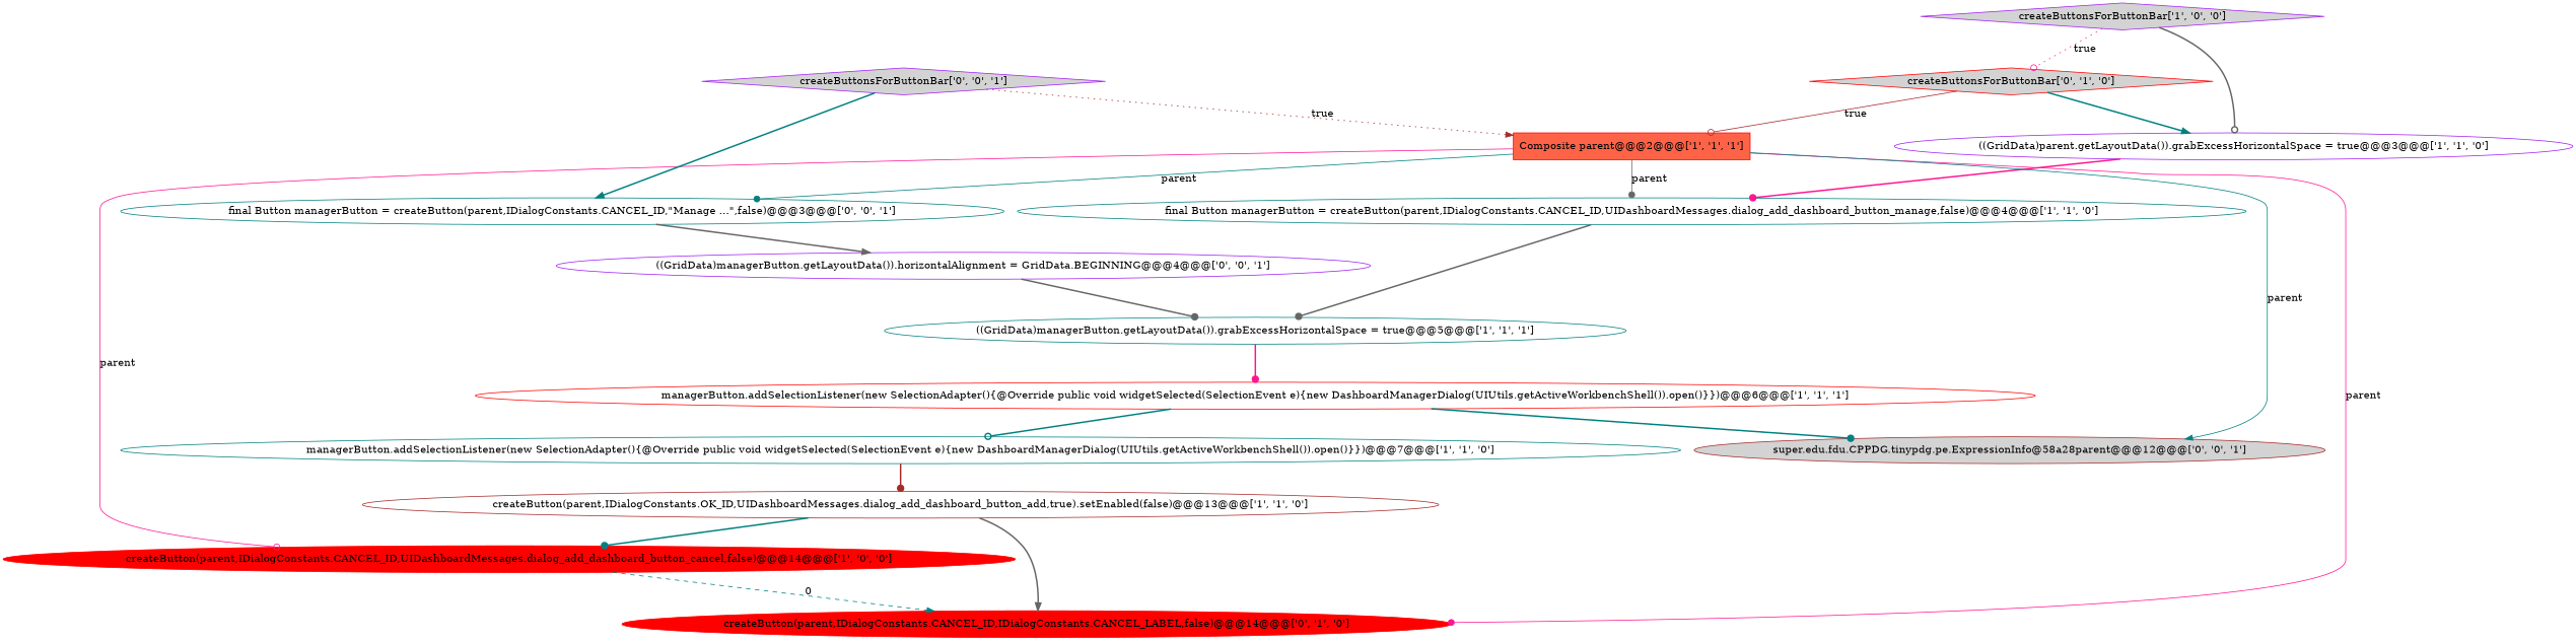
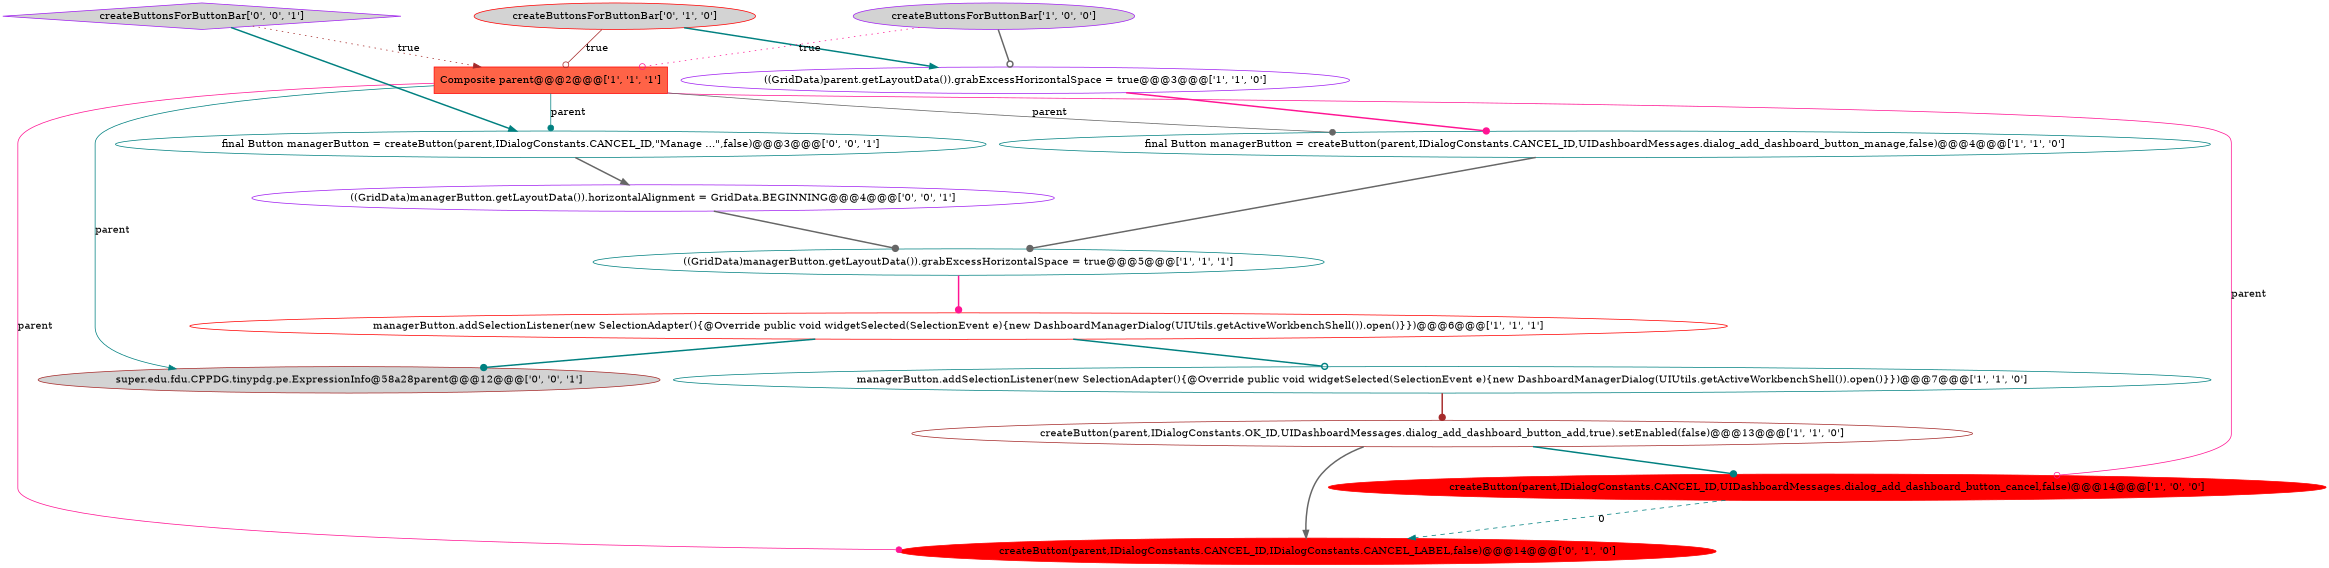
  digraph {
    node [color=red fillcolor=white shape=ellipse style=filled]
    edge [arrowhead=dot color=teal style=bold]
    n1 [fillcolor=red label="createButton(parent,IDialogConstants.CANCEL_ID,UIDashboardMessages.dialog_add_dashboard_button_cancel,false)@@@14@@@['1', '0', '0']"]
    n2 [fillcolor=red label="createButton(parent,IDialogConstants.CANCEL_ID,IDialogConstants.CANCEL_LABEL,false)@@@14@@@['0', '1', '0']"]
    n3 [color=purple label="((GridData)parent.getLayoutData()).grabExcessHorizontalSpace = true@@@3@@@['1', '1', '0']"]
    n4 [color=teal label="final Button managerButton = createButton(parent,IDialogConstants.CANCEL_ID,UIDashboardMessages.dialog_add_dashboard_button_manage,false)@@@4@@@['1', '1', '0']"]
    n5 [color=teal label="((GridData)managerButton.getLayoutData()).grabExcessHorizontalSpace = true@@@5@@@['1', '1', '1']"]
-   n6 [fillcolor=lightgray label="createButtonsForButtonBar['0', '1', '0']" shape=diamond]
+   n6 [fillcolor=lightgray label="createButtonsForButtonBar['0', '1', '0']"]
    n7 [fillcolor=tomato label="Composite parent@@@2@@@['1', '1', '1']" shape=box]
    n8 [color=brown fillcolor=lightgray label="super.edu.fdu.CPPDG.tinypdg.pe.ExpressionInfo@58a28parent@@@12@@@['0', '0', '1']"]
    n9 [color=teal label="final Button managerButton = createButton(parent,IDialogConstants.CANCEL_ID,\"Manage ...\",false)@@@3@@@['0', '0', '1']"]
    n10 [label="managerButton.addSelectionListener(new SelectionAdapter(){@Override public void widgetSelected(SelectionEvent e){new DashboardManagerDialog(UIUtils.getActiveWorkbenchShell()).open()}})@@@6@@@['1', '1', '1']"]
    n11 [color=teal label="managerButton.addSelectionListener(new SelectionAdapter(){@Override public void widgetSelected(SelectionEvent e){new DashboardManagerDialog(UIUtils.getActiveWorkbenchShell()).open()}})@@@7@@@['1', '1', '0']"]
    n12 [color=purple label="((GridData)managerButton.getLayoutData()).horizontalAlignment = GridData.BEGINNING@@@4@@@['0', '0', '1']"]
    n13 [color=brown label="createButton(parent,IDialogConstants.OK_ID,UIDashboardMessages.dialog_add_dashboard_button_add,true).setEnabled(false)@@@13@@@['1', '1', '0']"]
-   n14 [color=purple fillcolor=lightgray label="createButtonsForButtonBar['1', '0', '0']" shape=diamond]
+   n14 [color=purple fillcolor=lightgray label="createButtonsForButtonBar['1', '0', '0']"]
    n15 [color=purple fillcolor=lightgray label="createButtonsForButtonBar['0', '0', '1']" shape=diamond]
    n1 -> n2 [arrowhead=normal label=0 style=dashed]
    n3 -> n4 [color=deeppink]
    n4 -> n5 [color=gray40]
    n5 -> n10 [color=deeppink]
    n6 -> n3 [arrowhead=normal]
    n6 -> n7 [arrowhead=odot color=brown label=true style=solid]
    n7 -> n1 [arrowhead=odot color=deeppink label=parent style=solid]
    n7 -> n2 [color=deeppink label=parent style=solid]
    n7 -> n4 [color=gray40 label=parent style=solid]
    n7 -> n8 [arrowhead=normal label=parent style=solid]
    n7 -> n9 [label=parent style=solid]
    n9 -> n12 [arrowhead=normal color=gray40]
    n10 -> n8
    n10 -> n11 [arrowhead=odot]
    n11 -> n13 [color=brown]
    n12 -> n5 [color=gray40]
    n13 -> n1
    n13 -> n2 [arrowhead=normal color=gray40]
    n14 -> n3 [arrowhead=odot color=gray40]
-   n14 -> n6 [arrowhead=odot color=deeppink label=true style=dotted]
+   n14 -> n7 [arrowhead=odot color=deeppink label=true style=dotted]
    n15 -> n7 [arrowhead=normal color=brown label=true style=dotted]
    n15 -> n9 [arrowhead=normal]
  }
